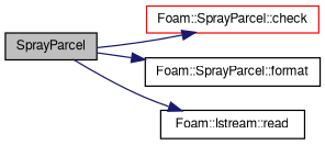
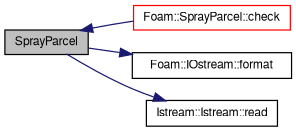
  digraph {
    rankdir=LR
    node [color=black fontname=FreeSans fontsize=10 shape=record]
    edge [color=midnightblue fontname=FreeSans fontsize=10 labelfontname=FreeSans labelfontsize=10 style=solid]
    n1 [fillcolor=grey75 fontcolor=black height=0.2 label=SprayParcel style=filled width=0.4]
    n2 [color=red height=0.2 label="Foam::SprayParcel::check" width=0.4]
-   n3 [height=0.2 label="Foam::SprayParcel::format" width=0.4]
-   n4 [height=0.2 label="Foam::Istream::read" width=0.4]
-   n1 -> n2
+   n3 [height=0.2 label="Foam::IOstream::format" width=0.4]
+   n4 [height=0.2 label="Istream::Istream::read" width=0.4]
+   n2 -> n1
    n1 -> n3
    n1 -> n4
  }
